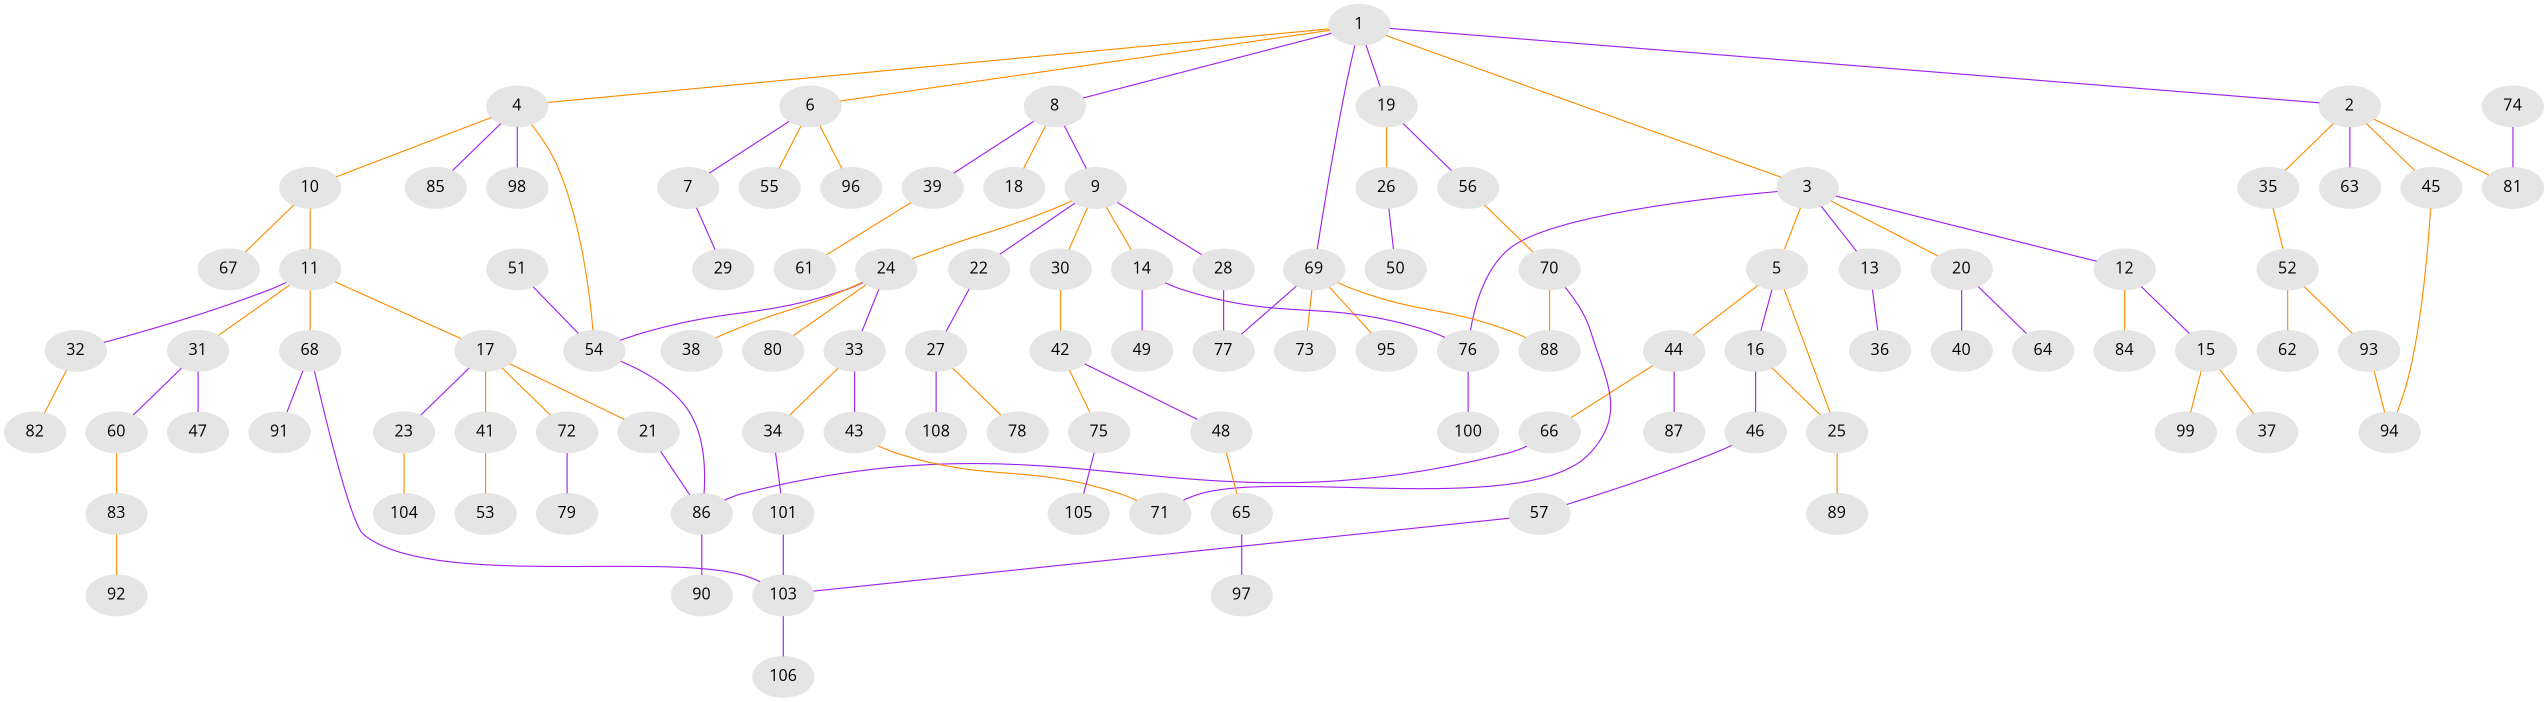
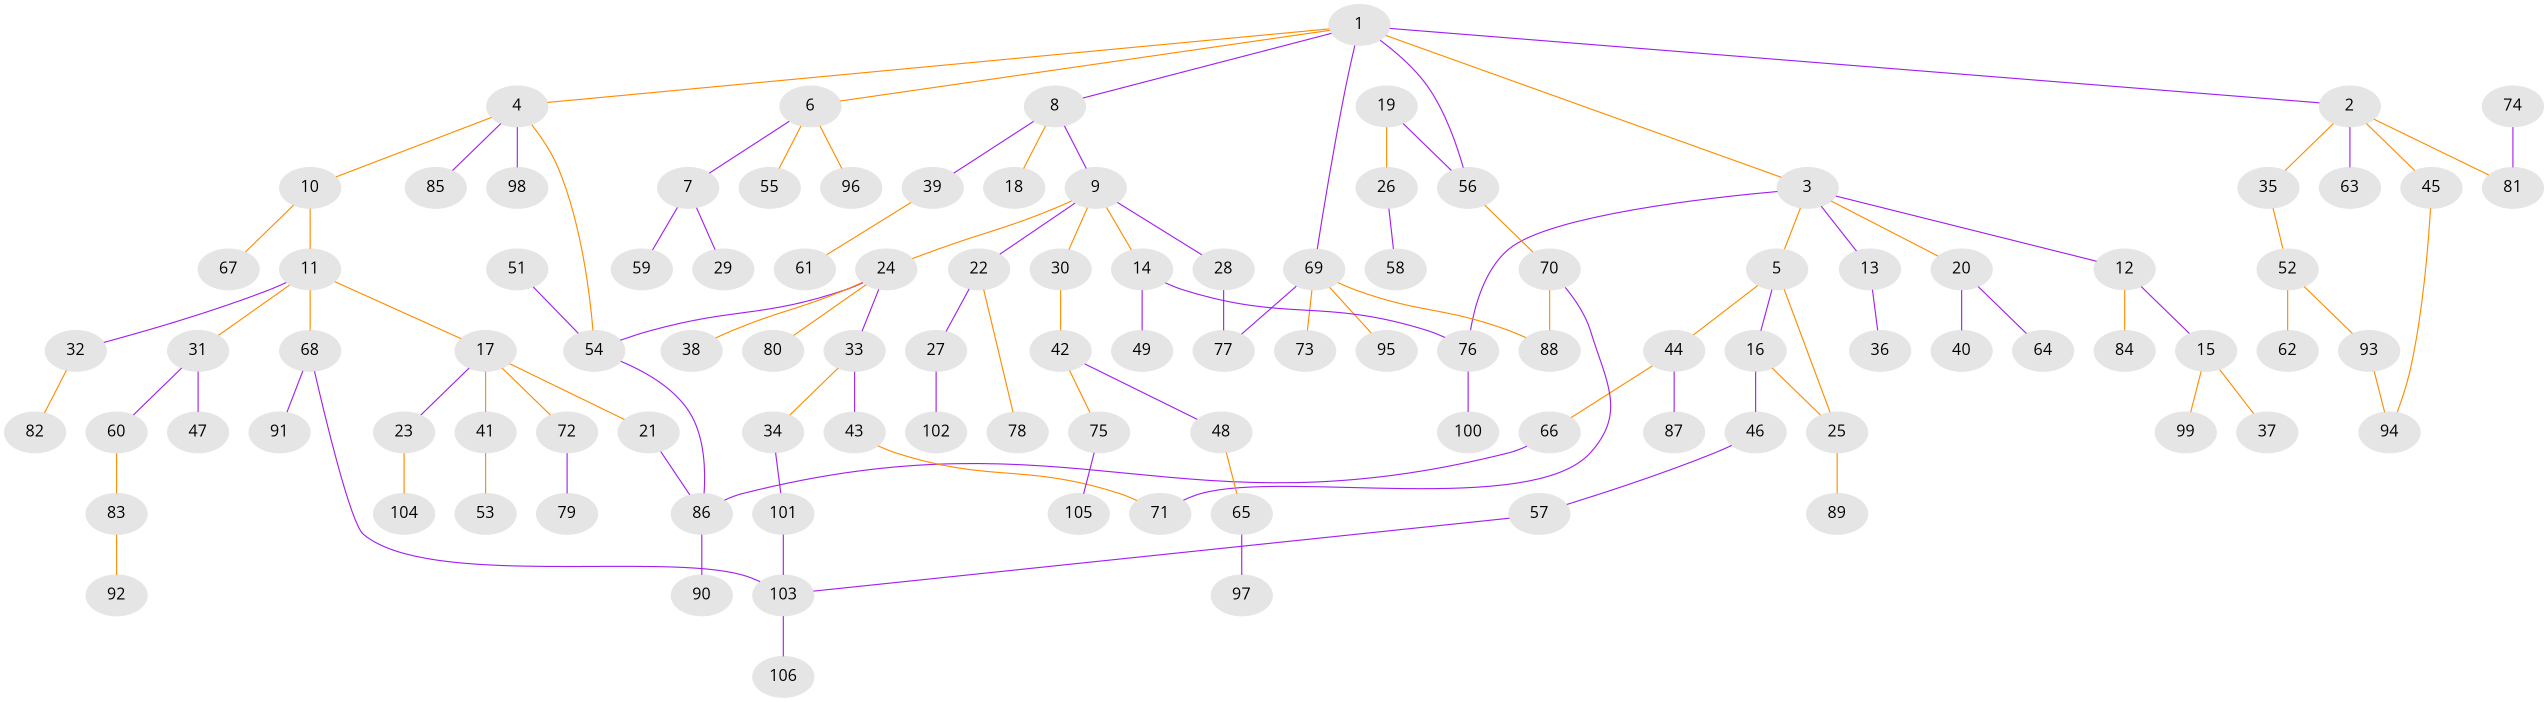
  graph {
    fontname="Open Sans"
    node [color=gray90 fontname="Open Sans" style=filled]
    edge [color=purple fontname="Open Sans"]
    1
    2
    3
    4
    6
    8
    19
    69
    35
    45
    63
    81
    5
    12
    13
    20
    76
    10
    85
    98
    54
    7
    55
    96
    9
    18
    39
    26
    56
    77
    73
    88
    95
    52
    94
    16
    25
    44
    15
    84
    36
    40
    64
    100
    11
    67
    51
    46
    89
    66
    87
    29
+   59
    14
    22
    24
    28
    30
    61
    49
    27
    78
    33
    38
    80
    42
    17
    31
    32
    68
    21
    23
    41
    72
    47
    60
    82
    103
    91
    37
    99
    57
    86
    104
    53
    79
-   50
+   50 [label=58]
    70
    90
-   102 [label=108]
+   102
    34
    43
    48
    75
    83
    101
    71
    62
    93
    65
    105
    97
    106
    92
    74
    1 -- 2
    1 -- 3 [color=darkorange]
    1 -- 4 [color=darkorange]
    1 -- 6 [color=darkorange]
    1 -- 8
-   1 -- 19
+   1 -- 56
    1 -- 69
    2 -- 35 [color=darkorange]
    2 -- 45 [color=darkorange]
    2 -- 63
    2 -- 81 [color=darkorange]
    3 -- 5 [color=darkorange]
    3 -- 12
    3 -- 13
    3 -- 20 [color=darkorange]
    3 -- 76
    4 -- 10 [color=darkorange]
    4 -- 85
    4 -- 98
    4 -- 54 [color=darkorange]
    6 -- 7
    6 -- 55 [color=darkorange]
    6 -- 96 [color=darkorange]
    8 -- 9
    8 -- 18 [color=darkorange]
    8 -- 39
    19 -- 26 [color=darkorange]
    19 -- 56
    69 -- 77
    69 -- 73 [color=darkorange]
    69 -- 88 [color=darkorange]
    69 -- 95 [color=darkorange]
    35 -- 52 [color=darkorange]
    45 -- 94 [color=darkorange]
    5 -- 16
    5 -- 25 [color=darkorange]
    5 -- 44 [color=darkorange]
    12 -- 15
    12 -- 84 [color=darkorange]
    13 -- 36
    20 -- 40
    20 -- 64
    76 -- 100
    10 -- 11 [color=darkorange]
    10 -- 67 [color=darkorange]
    54 -- 86
    7 -- 29
+   7 -- 59
    9 -- 14 [color=darkorange]
    9 -- 22
    9 -- 24 [color=darkorange]
    9 -- 28
    9 -- 30 [color=darkorange]
    39 -- 61 [color=darkorange]
    26 -- 50
    56 -- 70 [color=darkorange]
    52 -- 62 [color=darkorange]
    52 -- 93 [color=darkorange]
    16 -- 25 [color=darkorange]
    16 -- 46
    25 -- 89 [color=darkorange]
    44 -- 66 [color=darkorange]
    44 -- 87
    15 -- 37 [color=darkorange]
    15 -- 99 [color=darkorange]
    11 -- 17 [color=darkorange]
    11 -- 31 [color=darkorange]
    11 -- 32
    11 -- 68 [color=darkorange]
    51 -- 54
    46 -- 57
    66 -- 86
    14 -- 76
    14 -- 49
    22 -- 27
-   27 -- 78 [color=darkorange]
+   22 -- 78 [color=darkorange]
    24 -- 54
    24 -- 33
    24 -- 38 [color=darkorange]
    24 -- 80 [color=darkorange]
    28 -- 77
    30 -- 42 [color=darkorange]
    27 -- 102
    33 -- 34 [color=darkorange]
    33 -- 43
    42 -- 48
    42 -- 75 [color=darkorange]
    17 -- 21 [color=darkorange]
    17 -- 23
    17 -- 41 [color=darkorange]
    17 -- 72 [color=darkorange]
    31 -- 47
    31 -- 60
    32 -- 82 [color=darkorange]
    68 -- 103
    68 -- 91
    21 -- 86
    23 -- 104 [color=darkorange]
    41 -- 53 [color=darkorange]
    72 -- 79
    60 -- 83 [color=darkorange]
    103 -- 106
    57 -- 103
    86 -- 90
    70 -- 88 [color=darkorange]
    70 -- 71
    34 -- 101
    43 -- 71 [color=darkorange]
    48 -- 65 [color=darkorange]
    75 -- 105
    83 -- 92 [color=darkorange]
    101 -- 103
    93 -- 94 [color=darkorange]
    65 -- 97
    74 -- 81
  }
